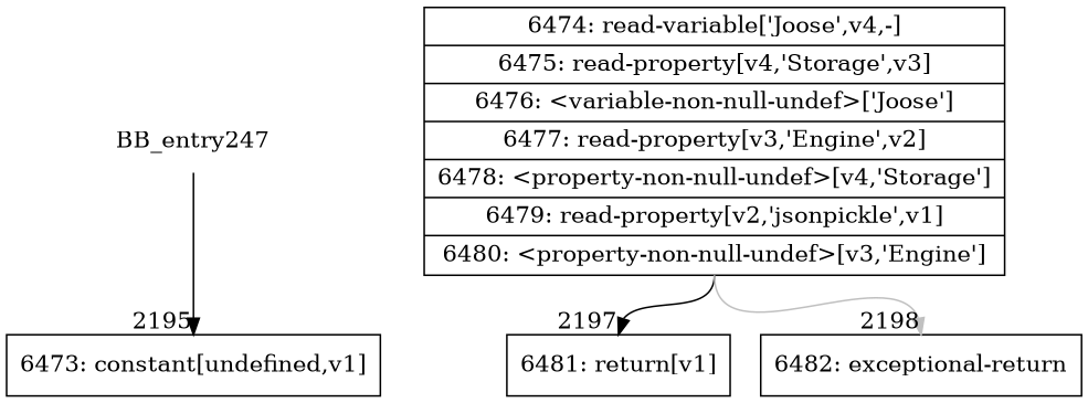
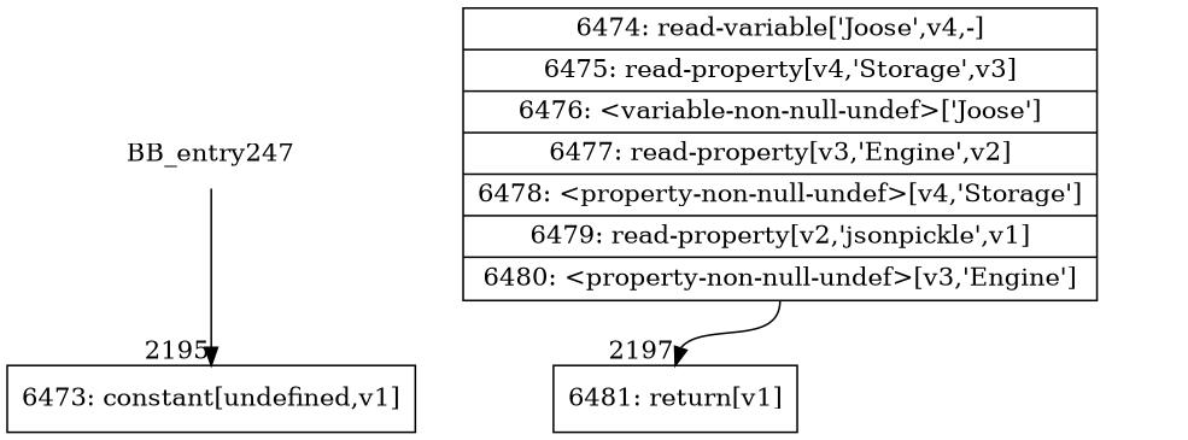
  digraph {
    rankdir=TD
    node [shape=record]
    edge [headport=n tailport=s]
    n1 [label=BB_entry247 shape=none]
    n2 [label="{6473: constant[undefined,v1]}"]
    n3 [label="{6474: read-variable['Joose',v4,-]|6475: read-property[v4,'Storage',v3]|6476: \<variable-non-null-undef\>['Joose']|6477: read-property[v3,'Engine',v2]|6478: \<property-non-null-undef\>[v4,'Storage']|6479: read-property[v2,'jsonpickle',v1]|6480: \<property-non-null-undef\>[v3,'Engine']}"]
    n4 [label="{6481: return[v1]}"]
-   n5 [label="{6482: exceptional-return}"]
    n1 -> n2 [headlabel="    2195"]
    n3 -> n4 [headlabel="      2197"]
-   n3 -> n5 [color=gray headlabel="      2198"]
  }
